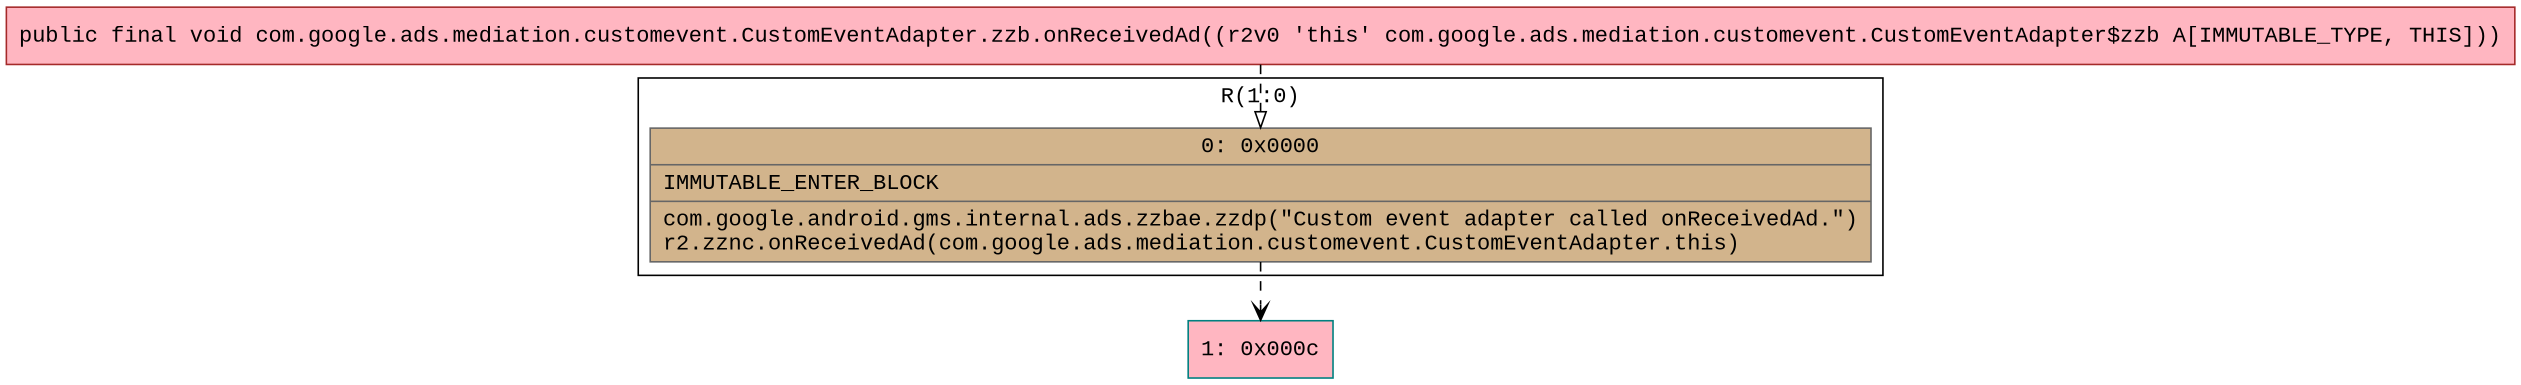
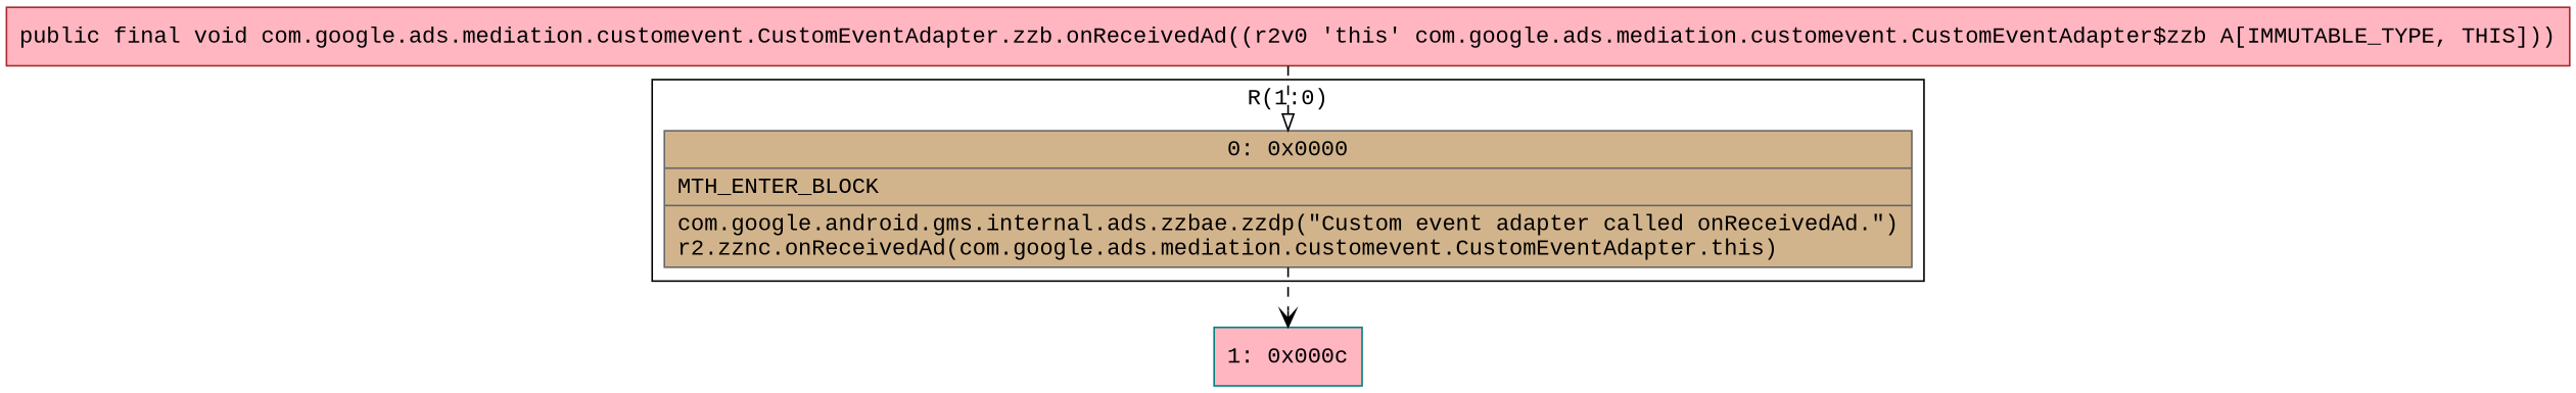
  digraph {
    fontname="Liberation Mono"
    node [shape=record style=filled fillcolor=lightpink fontname="Liberation Mono"]
    edge [style=dashed fontname="Liberation Mono"]
-   n1 [color=gray40 label="{0\:\ 0x0000|IMMUTABLE_ENTER_BLOCK\l|com.google.android.gms.internal.ads.zzbae.zzdp(\"Custom event adapter called onReceivedAd.\")\lr2.zznc.onReceivedAd(com.google.ads.mediation.customevent.CustomEventAdapter.this)\l}" fillcolor=tan]
+   n1 [color=gray40 label="{0\:\ 0x0000|MTH_ENTER_BLOCK\l|com.google.android.gms.internal.ads.zzbae.zzdp(\"Custom event adapter called onReceivedAd.\")\lr2.zznc.onReceivedAd(com.google.ads.mediation.customevent.CustomEventAdapter.this)\l}" fillcolor=tan]
    n2 [color=teal label="{1\:\ 0x000c}"]
    n3 [label="{public final void com.google.ads.mediation.customevent.CustomEventAdapter.zzb.onReceivedAd((r2v0 'this' com.google.ads.mediation.customevent.CustomEventAdapter$zzb A[IMMUTABLE_TYPE, THIS])) }" color=brown]
    subgraph cluster_1 {
      label="R(1:0)"
      n1
    }
    n1 -> n2 [arrowhead=vee]
    n3 -> n1 [arrowhead=onormal]
  }
